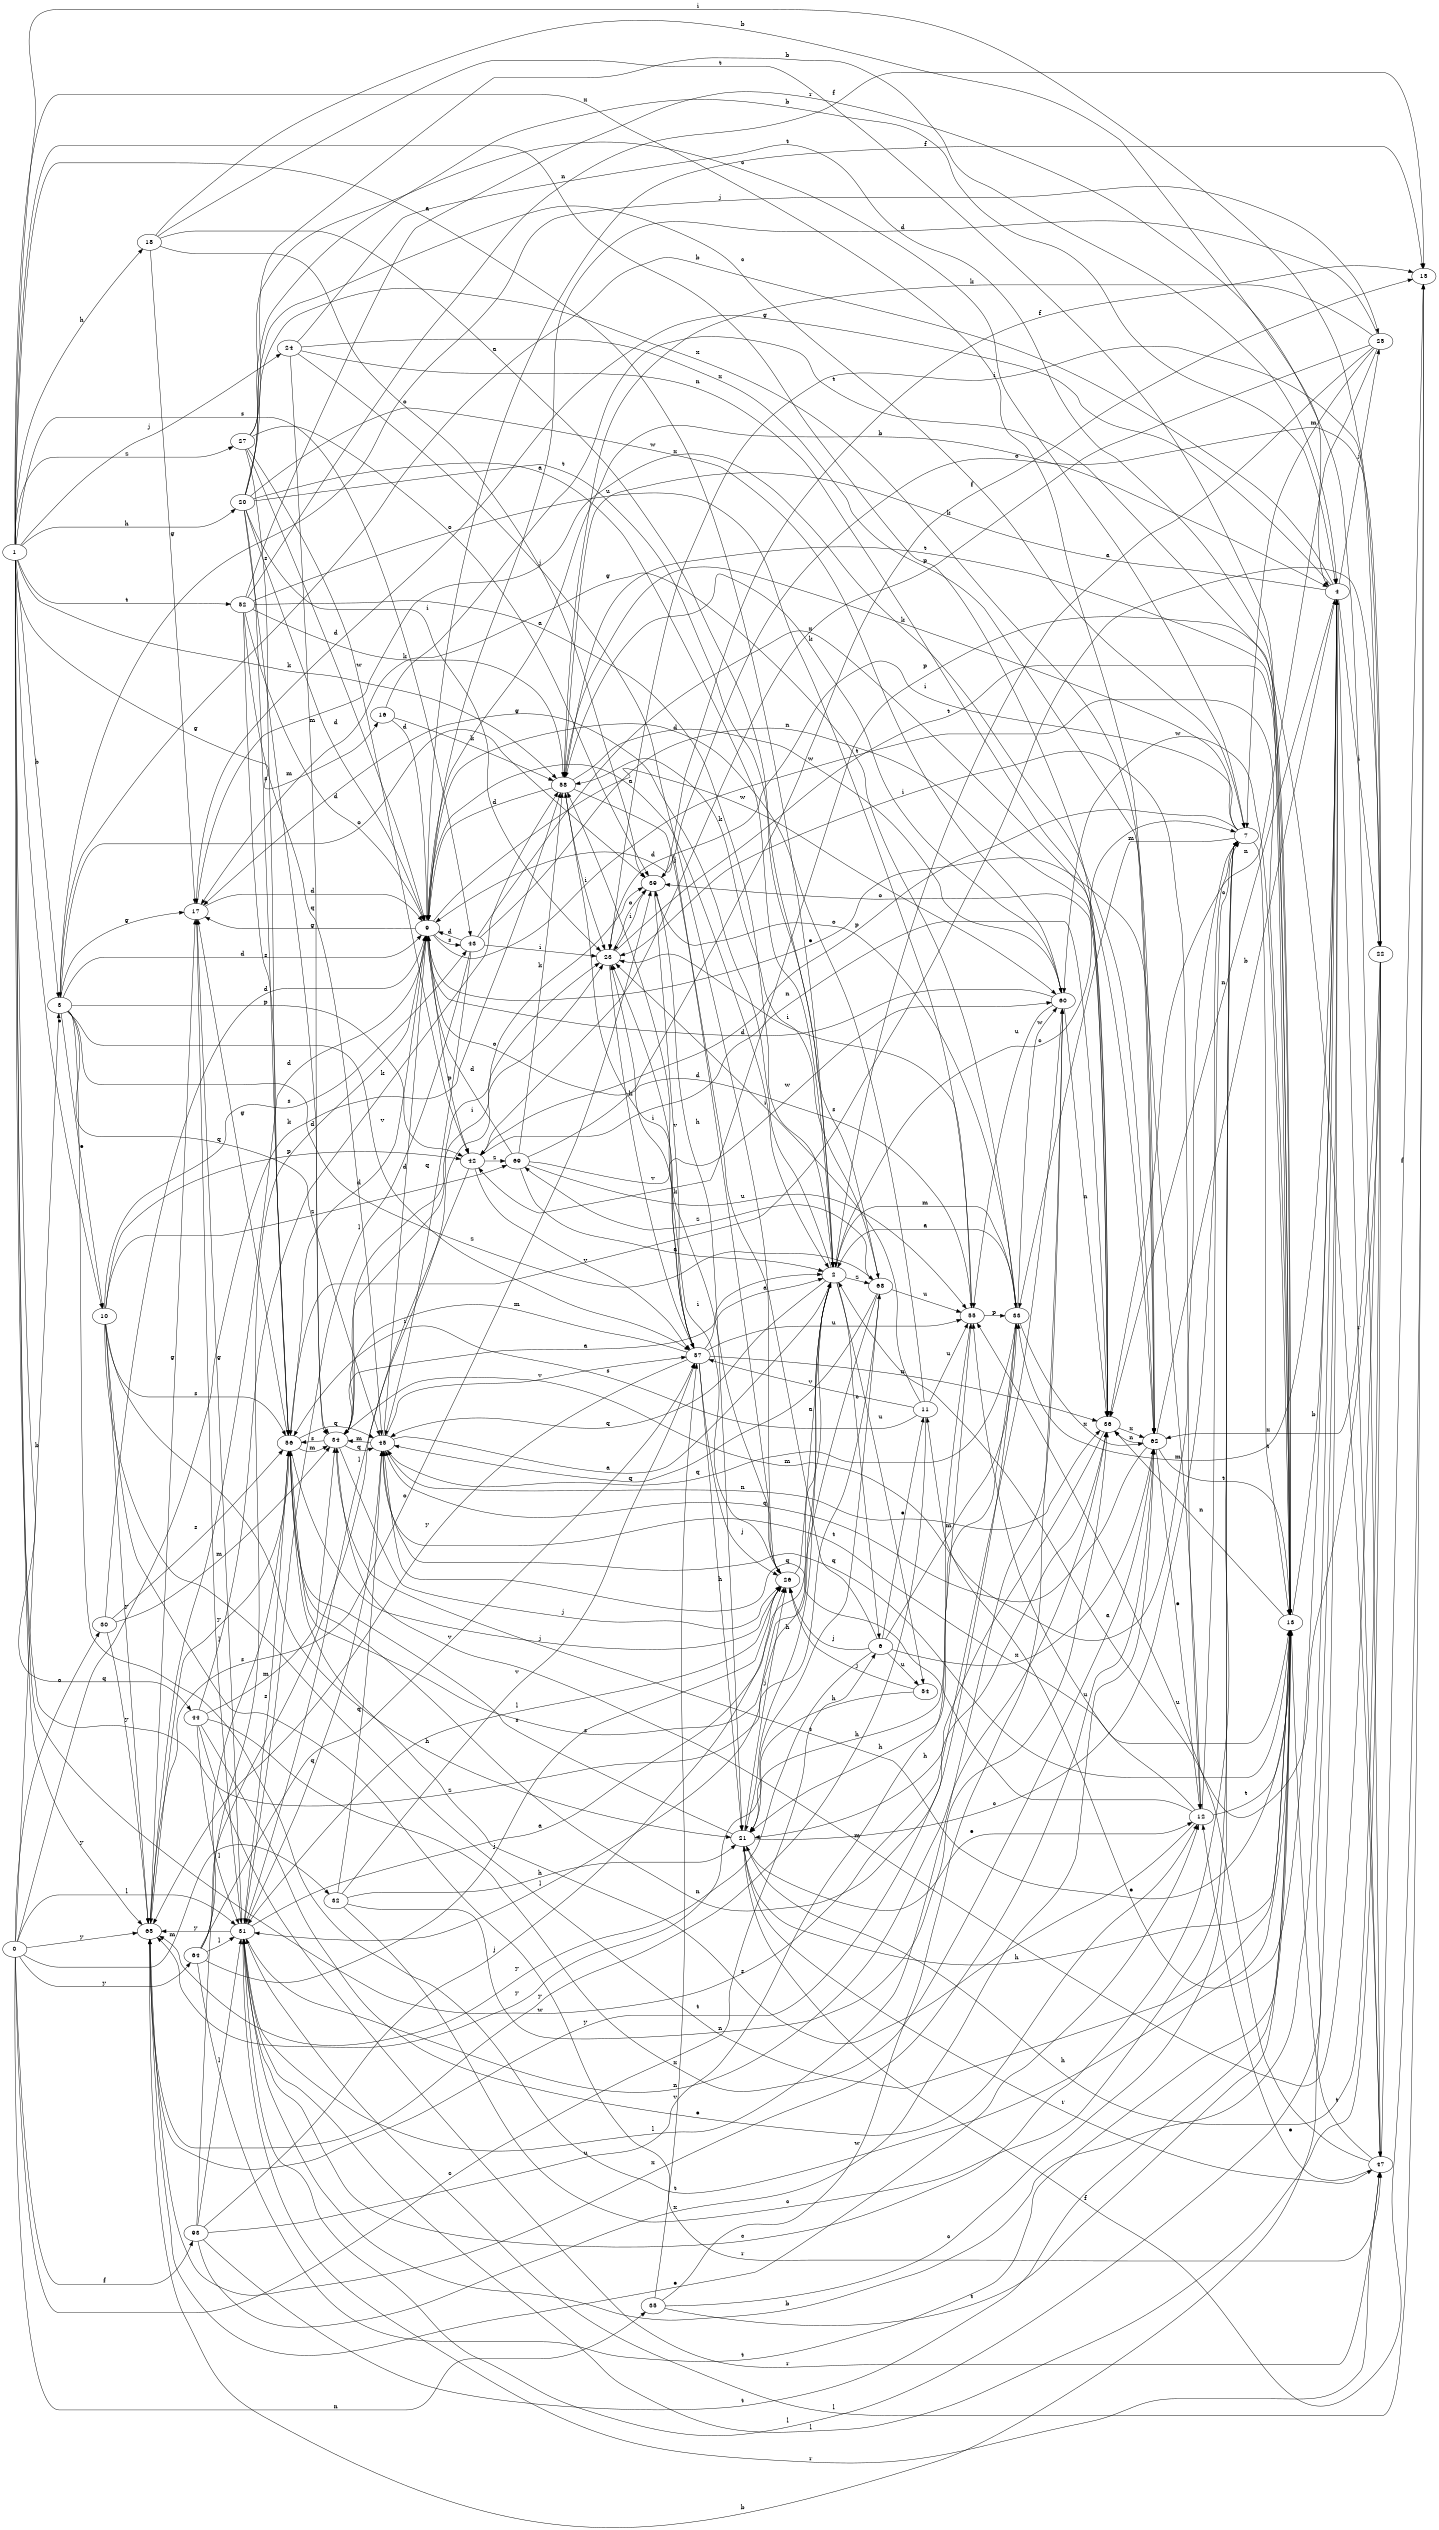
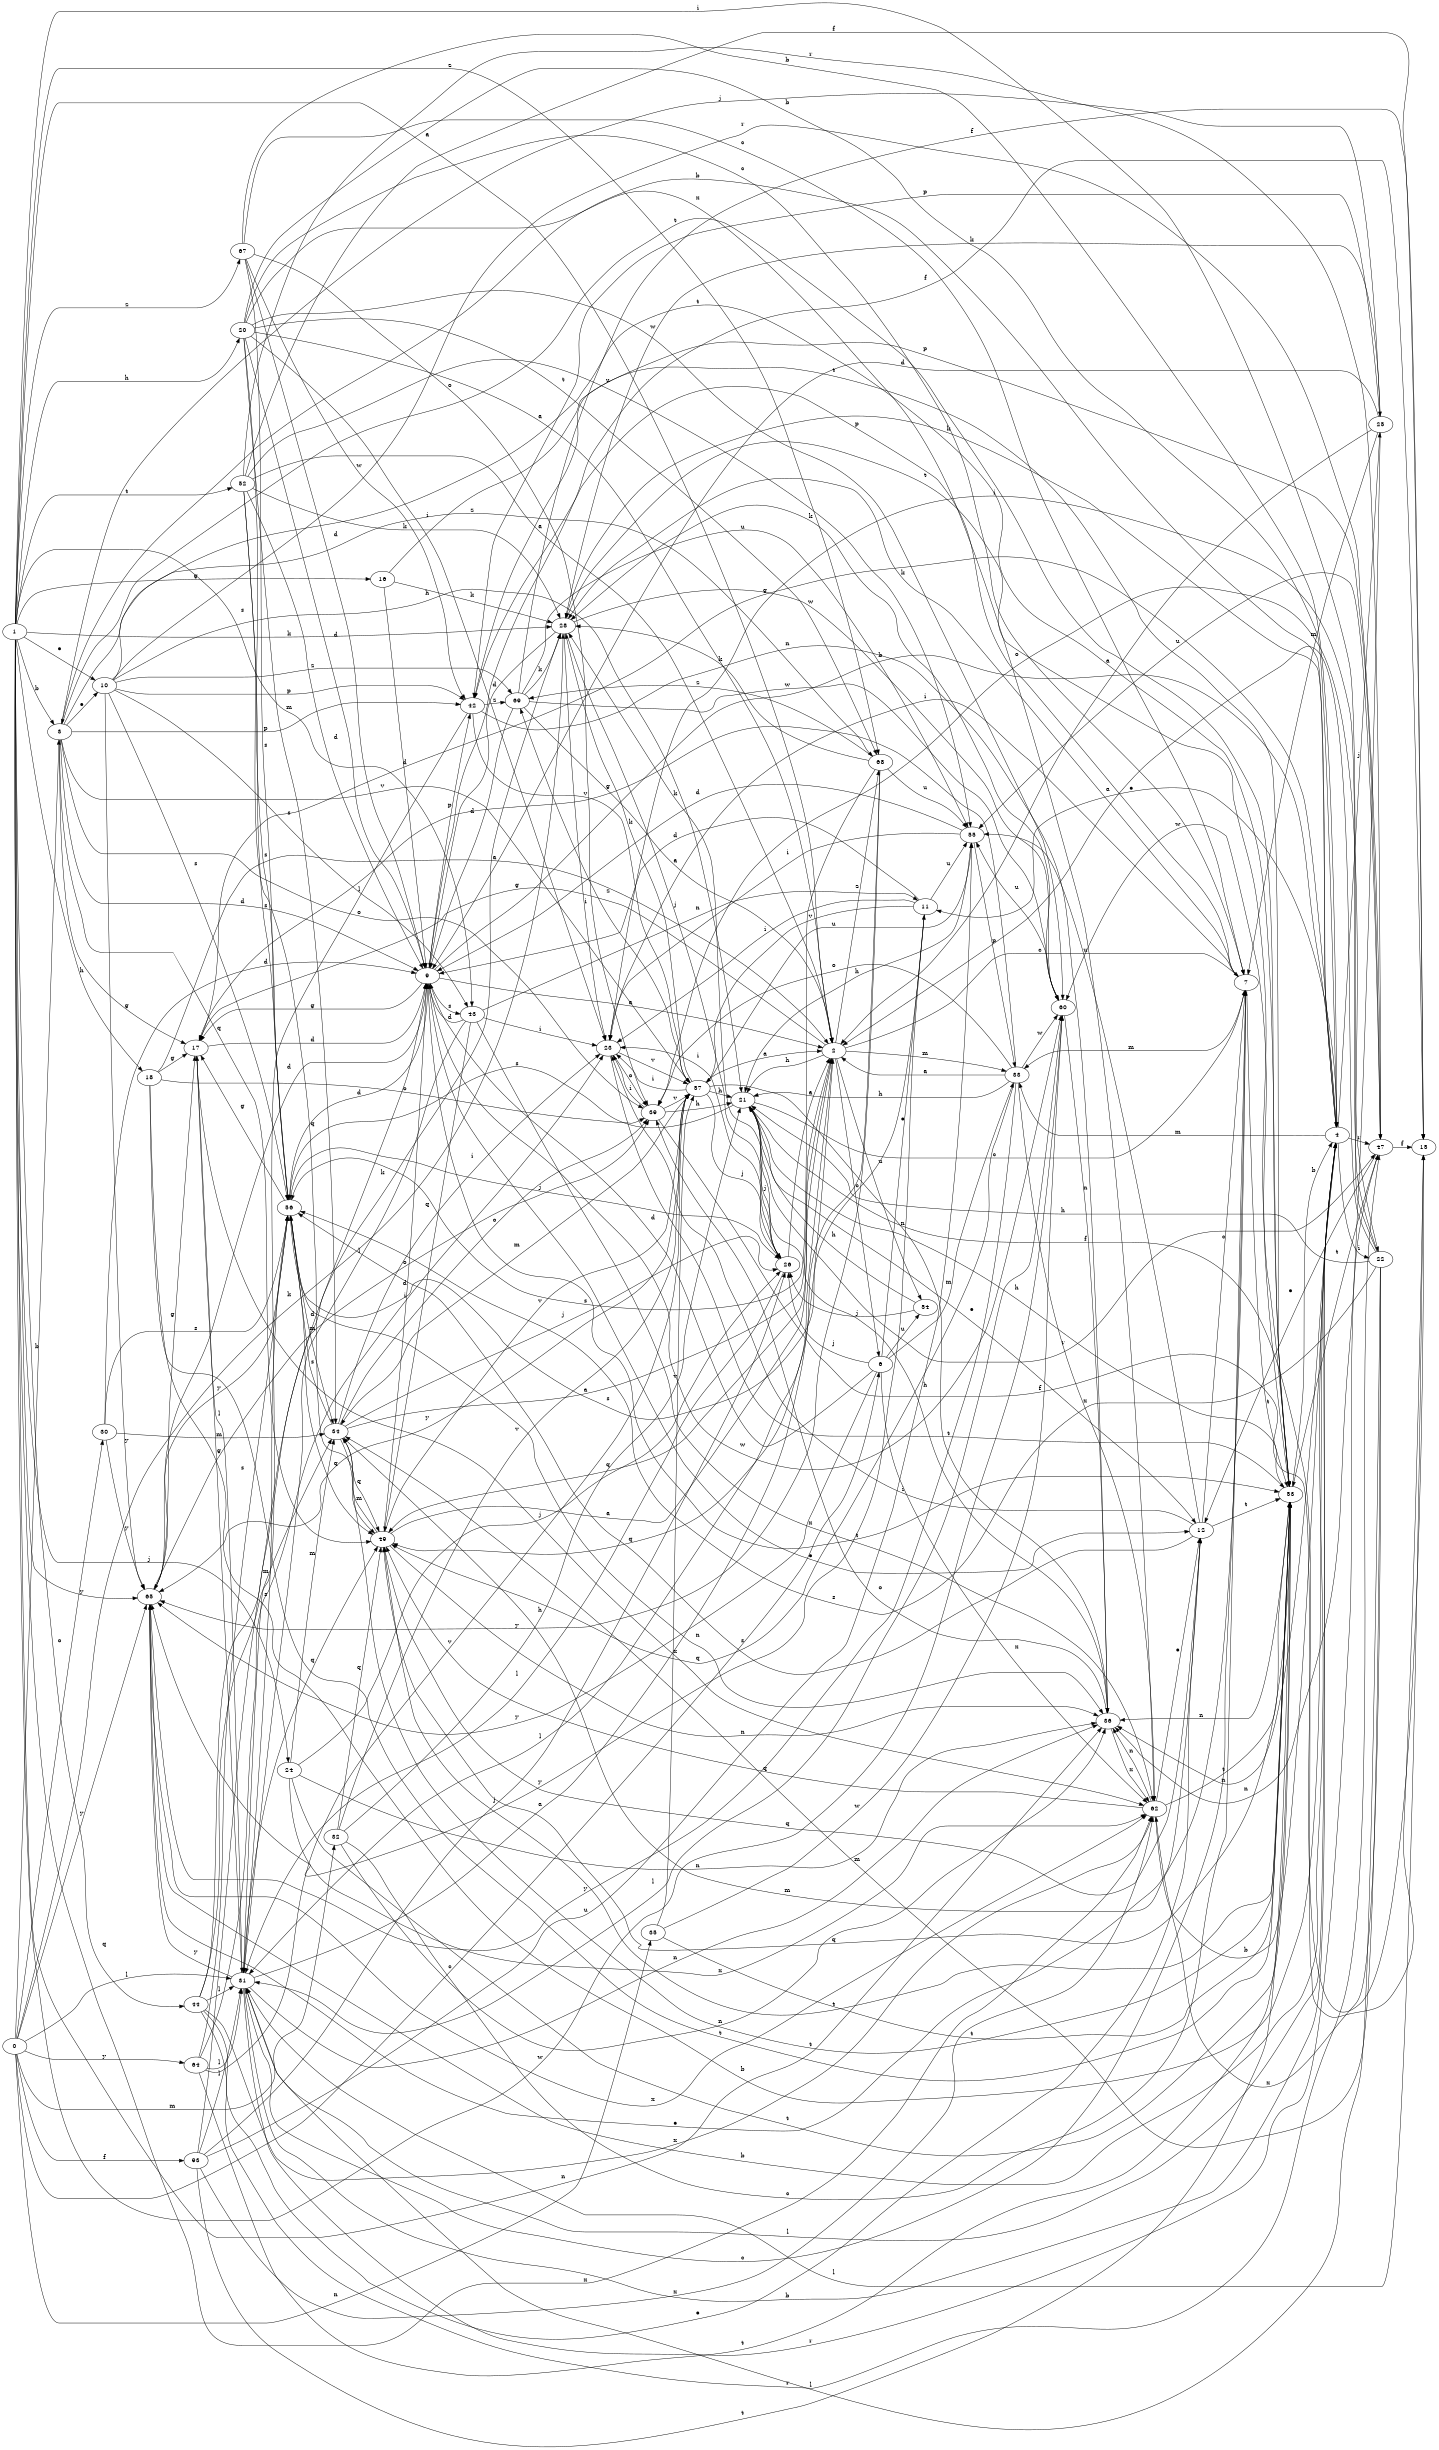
  strict digraph {
    rankdir=LR
    0
    3
    n3 [label=6]
    n4 [label=93]
-   28 [label=58]
+   28
    31
    32
    35
    n9 [label=30]
    64
    65
    10
    68
    17
-   45
+   45 [label=49]
    9
    25
    39
    42
-   53 [label=13]
+   53
    57
    n22 [label=62]
    33
    54
    11
    26
    55
    60
    23
    2
    36
    7
    4
    47
    n35 [label=56]
    21
    34
    12
    1
    16
    18
    20
    22
    24
    44
    n46 [label=43]
    52
-   67 [label=27]
+   67
    69
    15
    0 -> 3 [label=b]
    0 -> n3 [label=c]
    0 -> n4 [label=f]
    0 -> 28 [label=k]
    0 -> 31 [label=l]
    0 -> 32 [label=m]
    0 -> 35 [label=n]
    0 -> n9 [label=o]
    0 -> 64 [label=y]
    0 -> 65 [label=y]
    3 -> 10 [label=e]
    3 -> 68 [label=z]
    3 -> 17 [label=g]
    3 -> 45 [label=q]
    3 -> 9 [label=d]
    3 -> 25 [label=j]
    3 -> 39 [label=o]
    3 -> 42 [label=p]
    3 -> 53 [label=t]
    3 -> 57 [label=v]
    n3 -> 65 [label=y]
    n3 -> 9 [label=d]
    n3 -> n22 [label=x]
    n3 -> 33 [label=m]
    n3 -> 54 [label=u]
    n3 -> 11 [label=e]
    n3 -> 26 [label=j]
    n4 -> 31 [label=l]
    n4 -> 9 [label=d]
    n4 -> 53 [label=t]
    n4 -> n22 [label=x]
    n4 -> 26 [label=j]
    n4 -> 55 [label=u]
    28 -> 9 [label=d]
    28 -> 53 [label=t]
    28 -> 26 [label=j]
    28 -> 60 [label=w]
    28 -> 23 [label=i]
    31 -> 65 [label=y]
    31 -> 17 [label=g]
    31 -> 45 [label=q]
    31 -> 2 [label=a]
    31 -> 36 [label=n]
    31 -> 7 [label=c]
    31 -> 4 [label=b]
    31 -> 47 [label=r]
    31 -> n35 [label=s]
    32 -> 45 [label=q]
    32 -> 57 [label=v]
    32 -> 36 [label=n]
    32 -> 7 [label=c]
    32 -> 21 [label=h]
    35 -> 53 [label=t]
    35 -> 57 [label=v]
    35 -> 60 [label=w]
-   35 -> 7 [label=c]
    n9 -> 65 [label=y]
    n9 -> 9 [label=d]
    n9 -> n35 [label=s]
    n9 -> 34 [label=m]
    64 -> 31 [label=l]
    64 -> 53 [label=t]
    64 -> 57 [label=v]
-   64 -> 26 [label=j]
    64 -> 23 [label=i]
    64 -> n35 [label=s]
    65 -> 17 [label=g]
    65 -> 9 [label=d]
    65 -> 39 [label=o]
    65 -> n22 [label=x]
    65 -> 4 [label=b]
    65 -> 12 [label=e]
    10 -> 65 [label=y]
    10 -> 42 [label=p]
    10 -> 53 [label=t]
    10 -> 47 [label=r]
    10 -> n35 [label=s]
    10 -> 21 [label=h]
    10 -> n46 [label=s]
    10 -> 69 [label=z]
    68 -> 28 [label=k]
    68 -> 65 [label=y]
    68 -> 45 [label=q]
    68 -> 55 [label=u]
    68 -> n35 [label=s]
    68 -> 69 [label=z]
    17 -> 31 [label=l]
    17 -> 9 [label=d]
    17 -> n22 [label=x]
    45 -> 9 [label=d]
    45 -> 53 [label=t]
    45 -> 57 [label=v]
    45 -> 2 [label=a]
    45 -> 36 [label=n]
    45 -> 34 [label=m]
    9 -> 17 [label=g]
    9 -> 42 [label=p]
    9 -> 53 [label=t]
    9 -> 60 [label=w]
    9 -> 2 [label=a]
    9 -> 4 [label=b]
    9 -> 12 [label=e]
    9 -> n46 [label=s]
    9 -> 15 [label=f]
    25 -> 28 [label=k]
    25 -> 9 [label=d]
    25 -> 42 [label=p]
    25 -> 2 [label=a]
    25 -> 36 [label=n]
    25 -> 7 [label=m]
    39 -> 57 [label=v]
    39 -> 23 [label=i]
    39 -> 21 [label=h]
    39 -> 15 [label=f]
    42 -> 31 [label=l]
    42 -> 57 [label=v]
    42 -> 36 [label=n]
    42 -> 69 [label=z]
    53 -> 45 [label=q]
    53 -> 60 [label=w]
    53 -> 36 [label=n]
    53 -> 4 [label=b]
    53 -> 21 [label=h]
    57 -> 28 [label=k]
    57 -> 65 [label=y]
    57 -> 26 [label=j]
    57 -> 55 [label=u]
    57 -> 23 [label=i]
    57 -> 2 [label=a]
    57 -> 36 [label=n]
    57 -> 21 [label=h]
    57 -> 34 [label=m]
+   57 -> 69 [label=z]
    n22 -> 45 [label=q]
    n22 -> 53 [label=t]
    n22 -> 36 [label=n]
    n22 -> 4 [label=b]
    n22 -> 12 [label=e]
    33 -> 65 [label=y]
    33 -> 17 [label=g]
    33 -> 45 [label=q]
    33 -> 39 [label=o]
    33 -> n22 [label=x]
    33 -> 60 [label=w]
    33 -> 2 [label=a]
    33 -> 21 [label=h]
    54 -> 26 [label=j]
    54 -> 21 [label=h]
    11 -> 65 [label=y]
    11 -> 9 [label=d]
    11 -> 57 [label=v]
    11 -> 55 [label=u]
    11 -> 23 [label=i]
    11 -> n35 [label=s]
    26 -> 28 [label=k]
    26 -> 31 [label=l]
    26 -> 23 [label=i]
    26 -> 2 [label=a]
    55 -> 9 [label=d]
    55 -> 33 [label=p]
    55 -> 23 [label=i]
    55 -> 21 [label=h]
    60 -> 28 [label=k]
    60 -> 31 [label=l]
-   60 -> 9 [label=d]
    60 -> 55 [label=u]
    60 -> 36 [label=n]
    23 -> 39 [label=o]
    23 -> 53 [label=t]
    23 -> 57 [label=v]
    2 -> n3 [label=c]
    2 -> 31 [label=l]
    2 -> 68 [label=z]
    2 -> 17 [label=g]
    2 -> 45 [label=q]
    2 -> 33 [label=m]
    2 -> 54 [label=u]
    2 -> 7 [label=c]
    2 -> 21 [label=h]
    36 -> 39 [label=o]
    36 -> n22 [label=x]
    36 -> 21 [label=h]
    7 -> 28 [label=k]
    7 -> 42 [label=p]
    7 -> 53 [label=t]
    7 -> 33 [label=m]
    7 -> 23 [label=i]
    7 -> 34 [label=m]
    4 -> 3 [label=b]
    4 -> 28 [label=k]
    4 -> 31 [label=l]
    4 -> 17 [label=g]
    4 -> 25 [label=j]
    4 -> 33 [label=m]
    4 -> 11 [label=e]
    4 -> 36 [label=n]
    4 -> 47 [label=r]
    4 -> 22 [label=i]
    47 -> 42 [label=p]
    47 -> 53 [label=t]
    47 -> 55 [label=u]
    47 -> 12 [label=e]
    47 -> 15 [label=f]
    n35 -> 65 [label=y]
    n35 -> 17 [label=g]
    n35 -> 45 [label=q]
    n35 -> 9 [label=d]
    n35 -> 26 [label=j]
    n35 -> 36 [label=n]
    n35 -> 34 [label=m]
    21 -> 26 [label=j]
    21 -> 7 [label=c]
    21 -> 47 [label=r]
    21 -> n35 [label=s]
    21 -> 12 [label=e]
    21 -> 15 [label=f]
    34 -> 45 [label=q]
    34 -> 39 [label=o]
    34 -> 53 [label=t]
    34 -> 26 [label=j]
    34 -> 23 [label=i]
    34 -> 2 [label=a]
    34 -> n35 [label=s]
    12 -> 45 [label=q]
    12 -> 53 [label=t]
    12 -> 55 [label=u]
    12 -> 23 [label=i]
    12 -> 7 [label=c]
    12 -> n35 [label=s]
    1 -> 3 [label=b]
    1 -> 28 [label=k]
    1 -> 65 [label=y]
    1 -> 10 [label=e]
    1 -> 68 [label=z]
    1 -> n22 [label=x]
    1 -> 60 [label=w]
    1 -> 2 [label=a]
    1 -> 36 [label=n]
    1 -> 16 [label=g]
    1 -> 18 [label=h]
    1 -> 20 [label=h]
    1 -> 22 [label=i]
    1 -> 24 [label=j]
    1 -> 44 [label=q]
    1 -> n46 [label=s]
    1 -> 52 [label=t]
    1 -> 67 [label=z]
    16 -> 28 [label=k]
    16 -> 9 [label=d]
    16 -> 53 [label=t]
    18 -> 17 [label=g]
    18 -> 39 [label=o]
    18 -> 53 [label=t]
    18 -> 2 [label=a]
    18 -> 4 [label=b]
    20 -> 68 [label=t]
    20 -> 9 [label=d]
    20 -> n22 [label=x]
    20 -> 60 [label=w]
    20 -> 23 [label=i]
    20 -> 2 [label=a]
    20 -> 7 [label=c]
    20 -> 4 [label=b]
    20 -> n35 [label=s]
    20 -> 34 [label=m]
    22 -> 31 [label=l]
    22 -> 39 [label=o]
    22 -> n22 [label=x]
    22 -> 23 [label=i]
    22 -> 2 [label=a]
    22 -> n35 [label=s]
    22 -> 21 [label=h]
    22 -> 34 [label=m]
    24 -> 53 [label=t]
    24 -> n22 [label=x]
    24 -> 26 [label=j]
    24 -> 36 [label=n]
    24 -> 34 [label=m]
    44 -> 28 [label=k]
    44 -> 31 [label=l]
    44 -> n22 [label=x]
    44 -> 47 [label=r]
    44 -> 34 [label=m]
    44 -> 12 [label=e]
    n46 -> 31 [label=l]
    n46 -> 45 [label=q]
    n46 -> 9 [label=d]
    n46 -> n22 [label=x]
    n46 -> 23 [label=i]
-   n46 -> 36 [label=n]
+   n46 -> 11 [label=n]
    52 -> 28 [label=k]
    52 -> 45 [label=q]
    52 -> 9 [label=d]
    52 -> 55 [label=u]
    52 -> 2 [label=a]
    52 -> 47 [label=r]
    52 -> n35 [label=s]
    52 -> 15 [label=f]
    67 -> 9 [label=d]
    67 -> 39 [label=o]
    67 -> 42 [label=w]
    67 -> 7 [label=c]
    67 -> 4 [label=b]
    67 -> n35 [label=s]
    69 -> 28 [label=k]
    69 -> 9 [label=d]
    69 -> 55 [label=u]
    69 -> 60 [label=w]
    69 -> 2 [label=a]
    69 -> 15 [label=f]
    15 -> 31 [label=l]
  }
